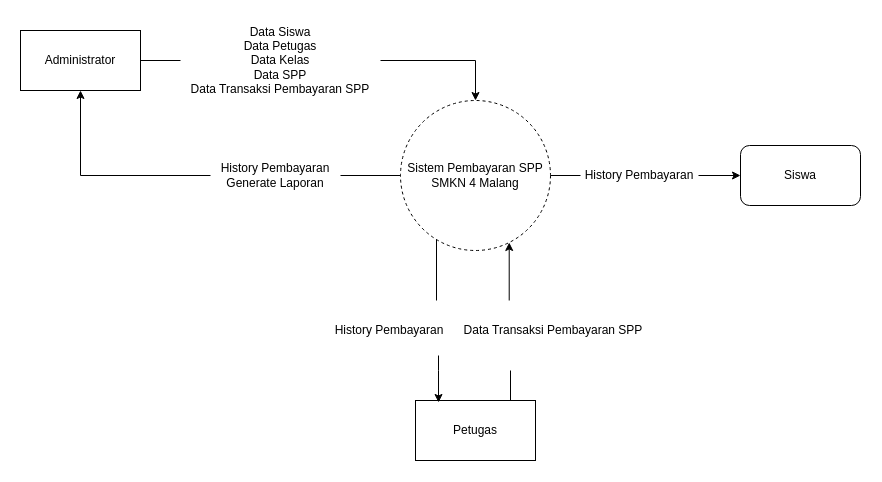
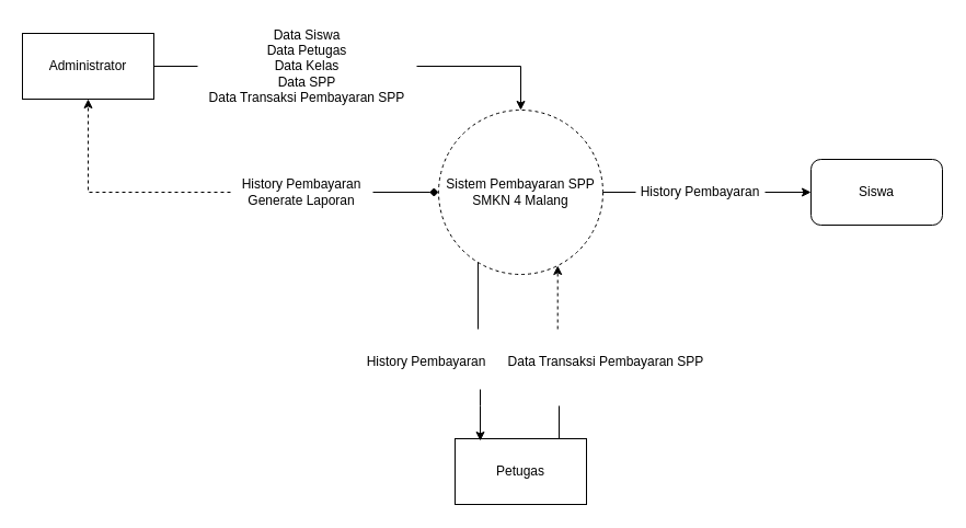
  <mxCell id="0" />
  <mxCell id="1" parent="0" />
  <mxCell id="2" value="&lt;div&gt;Administrator&lt;/div&gt;" style="rounded=0;whiteSpace=wrap;html=1;" vertex="1" parent="1"><mxGeometry x="20" y="30" width="120" height="60" as="geometry" /></mxCell>
  <mxCell id="3" value="Petugas" style="rounded=0;whiteSpace=wrap;html=1;" vertex="1" parent="1"><mxGeometry x="415" y="400" width="120" height="60" as="geometry" /></mxCell>
  <mxCell id="4" value="Siswa" style="whiteSpace=wrap;html=1;rounded=1;" vertex="1" parent="1"><mxGeometry x="740" y="145" width="120" height="60" as="geometry" /></mxCell>
- <mxCell id="5" style="edgeStyle=orthogonalEdgeStyle;rounded=0;orthogonalLoop=1;jettySize=auto;html=1;" edge="1" parent="1" source="9" target="2"><mxGeometry relative="1" as="geometry"><Array as="points" /></mxGeometry></mxCell>
+ <mxCell id="5" style="edgeStyle=orthogonalEdgeStyle;rounded=0;orthogonalLoop=1;jettySize=auto;html=1;dashed=1;" edge="1" parent="1" source="9" target="2"><mxGeometry relative="1" as="geometry"><Array as="points" /></mxGeometry></mxCell>
  <mxCell id="6" value="&lt;div&gt;Sistem Pembayaran SPP SMKN 4 Malang&lt;br&gt;&lt;/div&gt;" style="ellipse;whiteSpace=wrap;html=1;aspect=fixed;dashed=1;" vertex="1" parent="1"><mxGeometry x="400" y="100" width="150" height="150" as="geometry" /></mxCell>
  <mxCell id="7" style="edgeStyle=orthogonalEdgeStyle;rounded=0;orthogonalLoop=1;jettySize=auto;html=1;" edge="1" parent="1" source="8" target="6"><mxGeometry relative="1" as="geometry"><Array as="points"><mxPoint x="475" y="60" /></Array></mxGeometry></mxCell>
  <mxCell id="8" value="&lt;div&gt;Data Siswa&lt;/div&gt;&lt;div&gt;Data Petugas&lt;/div&gt;&lt;div&gt;Data Kelas&lt;/div&gt;&lt;div&gt;Data SPP&lt;/div&gt;&lt;div&gt;Data Transaksi Pembayaran SPP&lt;br&gt;&lt;/div&gt;" style="text;html=1;strokeColor=none;fillColor=none;align=center;verticalAlign=middle;whiteSpace=wrap;rounded=0;" vertex="1" parent="1"><mxGeometry x="180" y="20" width="200" height="80" as="geometry" /></mxCell>
  <mxCell id="9" value="&lt;div&gt;History Pembayaran&lt;/div&gt;&lt;div&gt;Generate Laporan&lt;br&gt;&lt;/div&gt;" style="text;html=1;strokeColor=none;fillColor=none;align=center;verticalAlign=middle;whiteSpace=wrap;rounded=0;" vertex="1" parent="1"><mxGeometry x="210" y="145" width="130" height="60" as="geometry" /></mxCell>
  <mxCell id="10" value="" style="endArrow=none;html=1;rounded=0;" edge="1" parent="1" target="8"><mxGeometry width="50" height="50" relative="1" as="geometry"><mxPoint x="140" y="60" as="sourcePoint" /><mxPoint x="190" y="10" as="targetPoint" /></mxGeometry></mxCell>
- <mxCell id="11" value="" style="endArrow=none;html=1;rounded=0;exitX=1;exitY=0.5;exitDx=0;exitDy=0;entryX=0;entryY=0.5;entryDx=0;entryDy=0;" edge="1" parent="1" source="9" target="6"><mxGeometry width="50" height="50" relative="1" as="geometry"><mxPoint x="350" y="230" as="sourcePoint" /><mxPoint x="390" y="175" as="targetPoint" /></mxGeometry></mxCell>
- <mxCell id="12" style="edgeStyle=orthogonalEdgeStyle;rounded=0;orthogonalLoop=1;jettySize=auto;html=1;" edge="1" parent="1" source="13" target="6"><mxGeometry relative="1" as="geometry"><Array as="points"><mxPoint x="510" y="250" /><mxPoint x="510" y="250" /></Array></mxGeometry></mxCell>
+ <mxCell id="11" value="" style="endArrow=diamond;html=1;rounded=0;exitX=1;exitY=0.5;exitDx=0;exitDy=0;entryX=0;entryY=0.5;entryDx=0;entryDy=0;" edge="1" parent="1" source="9" target="6"><mxGeometry width="50" height="50" relative="1" as="geometry"><mxPoint x="350" y="230" as="sourcePoint" /><mxPoint x="390" y="175" as="targetPoint" /></mxGeometry></mxCell>
+ <mxCell id="12" style="edgeStyle=orthogonalEdgeStyle;rounded=0;orthogonalLoop=1;jettySize=auto;html=1;dashed=1;" edge="1" parent="1" source="13" target="6"><mxGeometry relative="1" as="geometry"><Array as="points"><mxPoint x="510" y="250" /><mxPoint x="510" y="250" /></Array></mxGeometry></mxCell>
  <mxCell id="13" value="Data Transaksi Pembayaran SPP" style="text;html=1;strokeColor=none;fillColor=none;align=center;verticalAlign=middle;whiteSpace=wrap;rounded=0;" vertex="1" parent="1"><mxGeometry x="458" y="300" width="190" height="60" as="geometry" /></mxCell>
  <mxCell id="14" value="" style="endArrow=none;html=1;rounded=0;" edge="1" parent="1"><mxGeometry width="50" height="50" relative="1" as="geometry"><mxPoint x="510" y="400" as="sourcePoint" /><mxPoint x="510" y="370" as="targetPoint" /></mxGeometry></mxCell>
  <mxCell id="15" style="edgeStyle=orthogonalEdgeStyle;rounded=0;orthogonalLoop=1;jettySize=auto;html=1;entryX=0.192;entryY=0.033;entryDx=0;entryDy=0;entryPerimeter=0;" edge="1" parent="1" source="16" target="3"><mxGeometry relative="1" as="geometry"><Array as="points"><mxPoint x="438" y="370" /><mxPoint x="438" y="370" /></Array></mxGeometry></mxCell>
  <mxCell id="16" value="History Pembayaran" style="text;html=1;strokeColor=none;fillColor=none;align=center;verticalAlign=middle;whiteSpace=wrap;rounded=0;" vertex="1" parent="1"><mxGeometry x="330" y="305" width="118" height="50" as="geometry" /></mxCell>
  <mxCell id="17" value="" style="endArrow=none;html=1;rounded=0;entryX=0.24;entryY=0.927;entryDx=0;entryDy=0;entryPerimeter=0;" edge="1" parent="1" target="6"><mxGeometry width="50" height="50" relative="1" as="geometry"><mxPoint x="436" y="300" as="sourcePoint" /><mxPoint x="460" y="230" as="targetPoint" /></mxGeometry></mxCell>
  <mxCell id="18" style="edgeStyle=orthogonalEdgeStyle;rounded=0;orthogonalLoop=1;jettySize=auto;html=1;" edge="1" parent="1" source="19" target="4"><mxGeometry relative="1" as="geometry" /></mxCell>
  <mxCell id="19" value="History Pembayaran" style="text;html=1;strokeColor=none;fillColor=none;align=center;verticalAlign=middle;whiteSpace=wrap;rounded=0;" vertex="1" parent="1"><mxGeometry x="580" y="150" width="118" height="50" as="geometry" /></mxCell>
  <mxCell id="20" value="" style="endArrow=none;html=1;rounded=0;exitX=1;exitY=0.5;exitDx=0;exitDy=0;" edge="1" parent="1" source="6" target="19"><mxGeometry width="50" height="50" relative="1" as="geometry"><mxPoint x="550" y="170" as="sourcePoint" /><mxPoint x="600" y="120" as="targetPoint" /></mxGeometry></mxCell>
